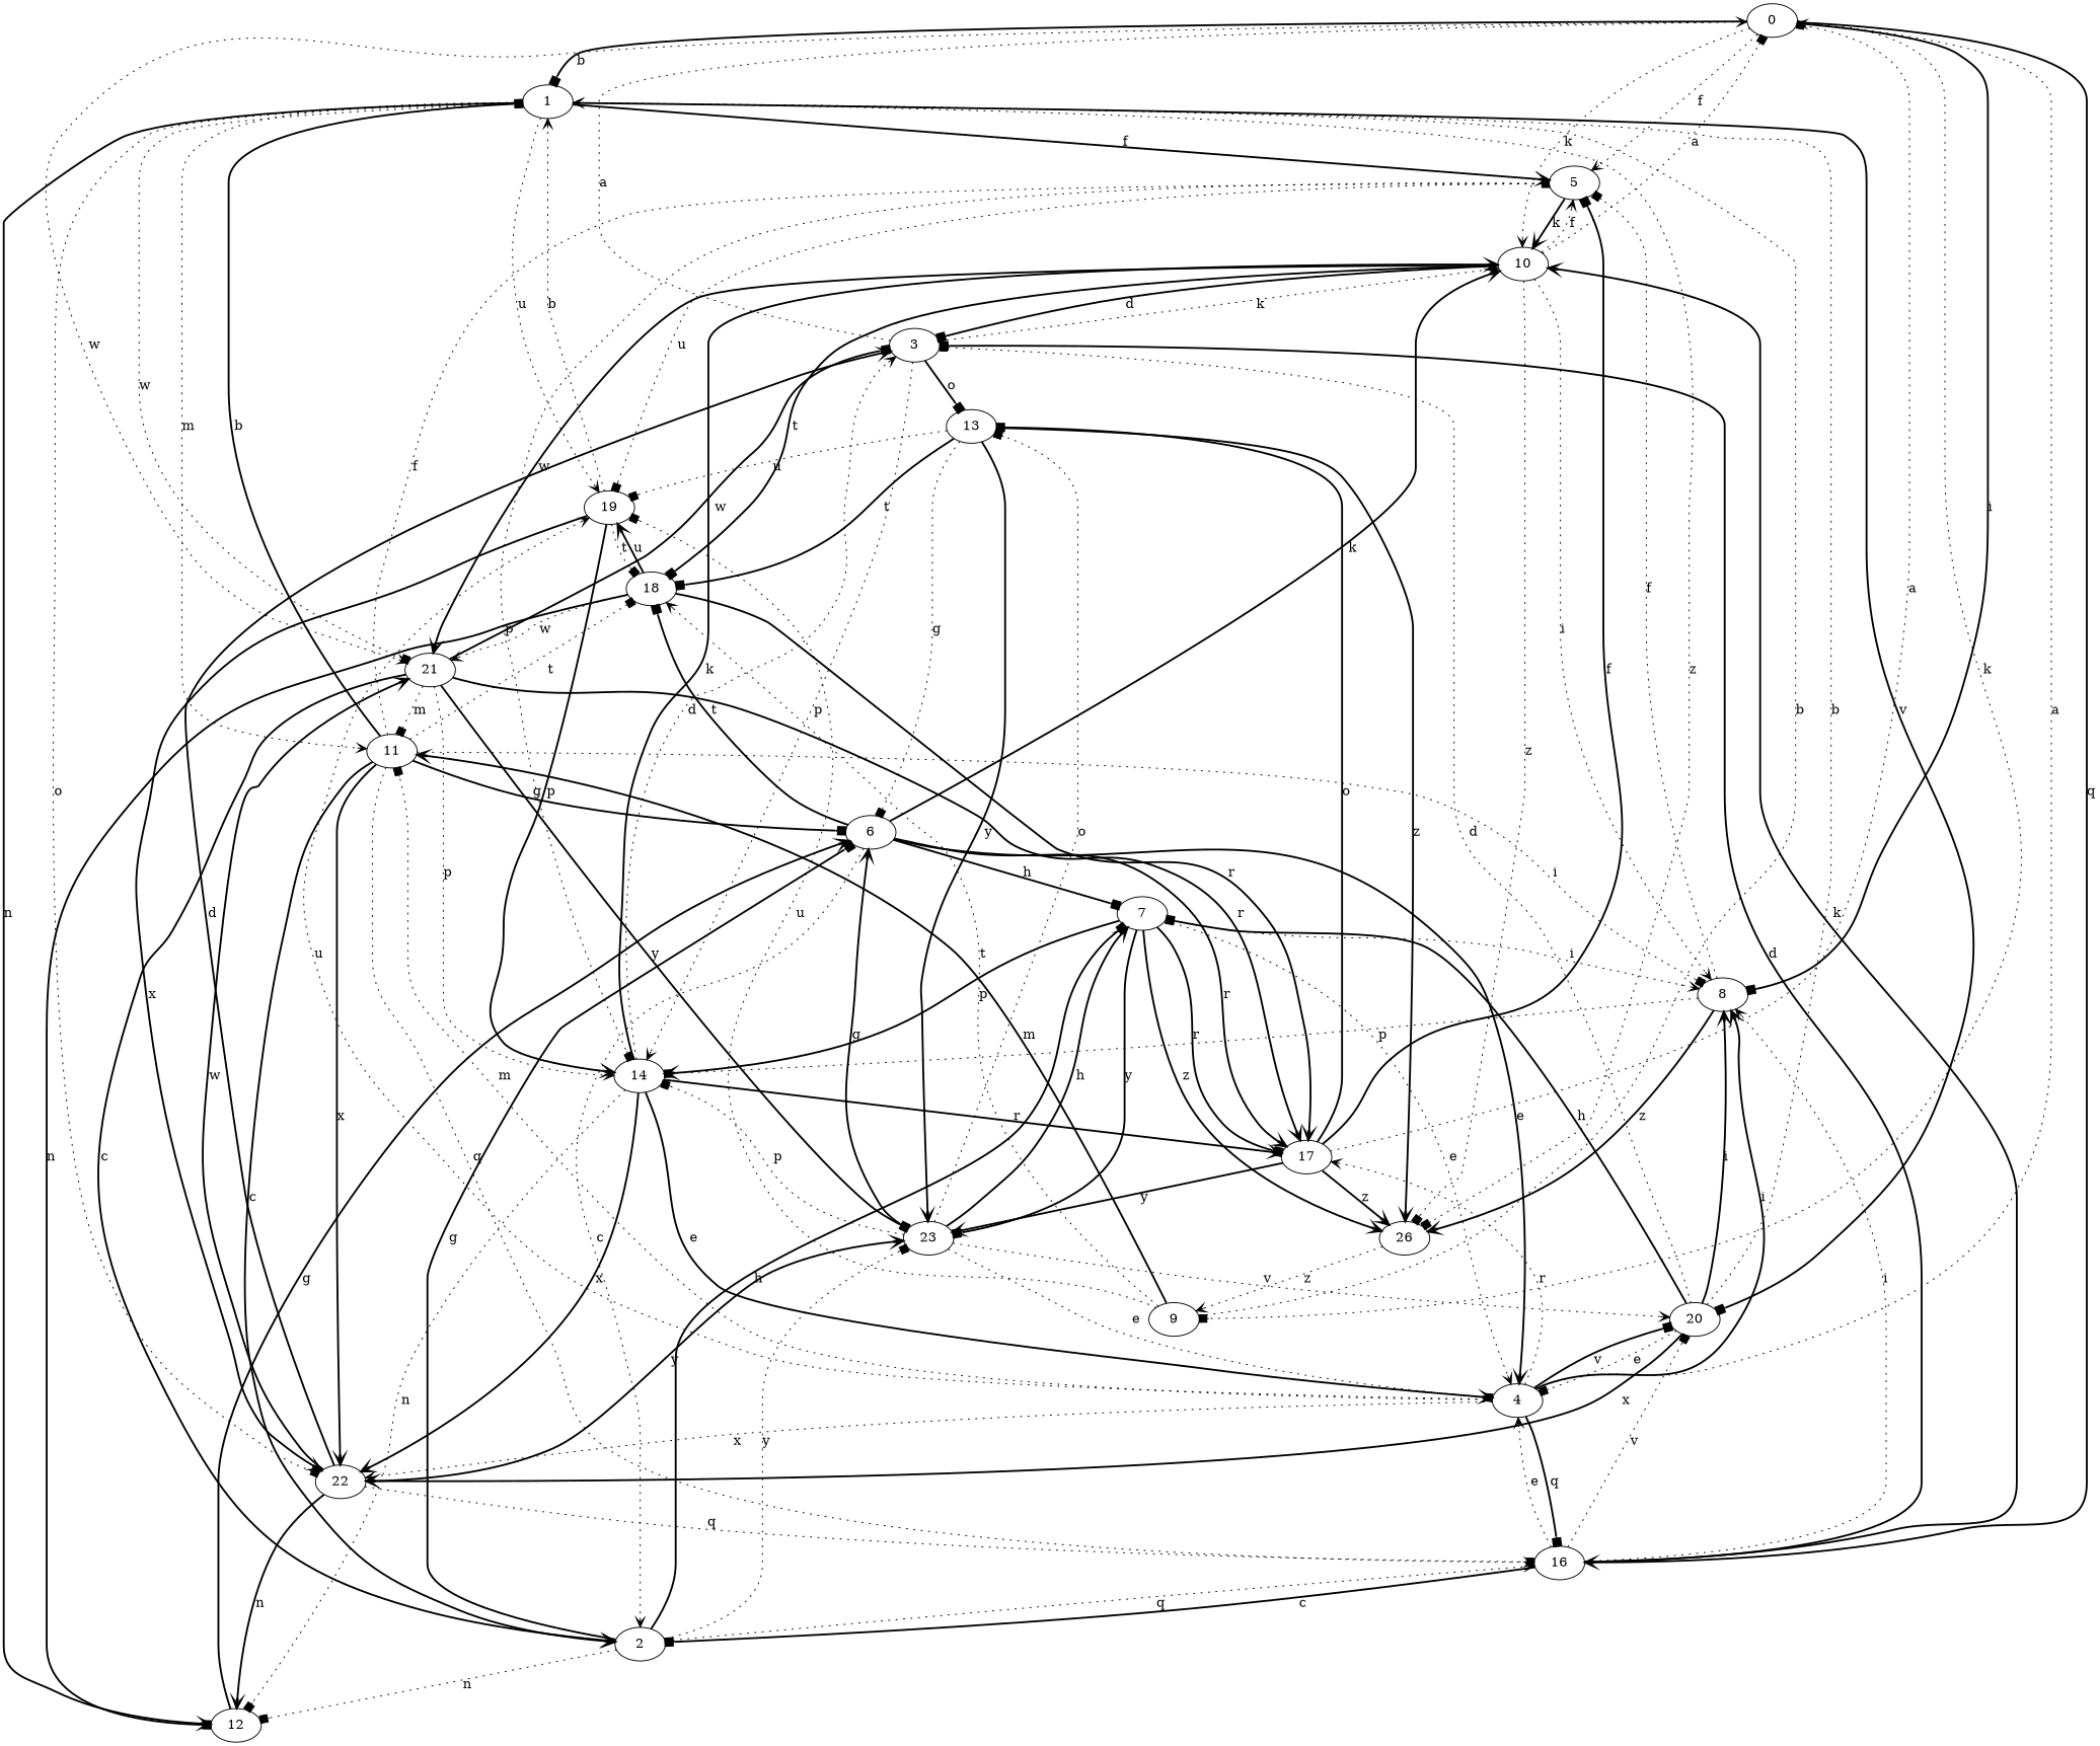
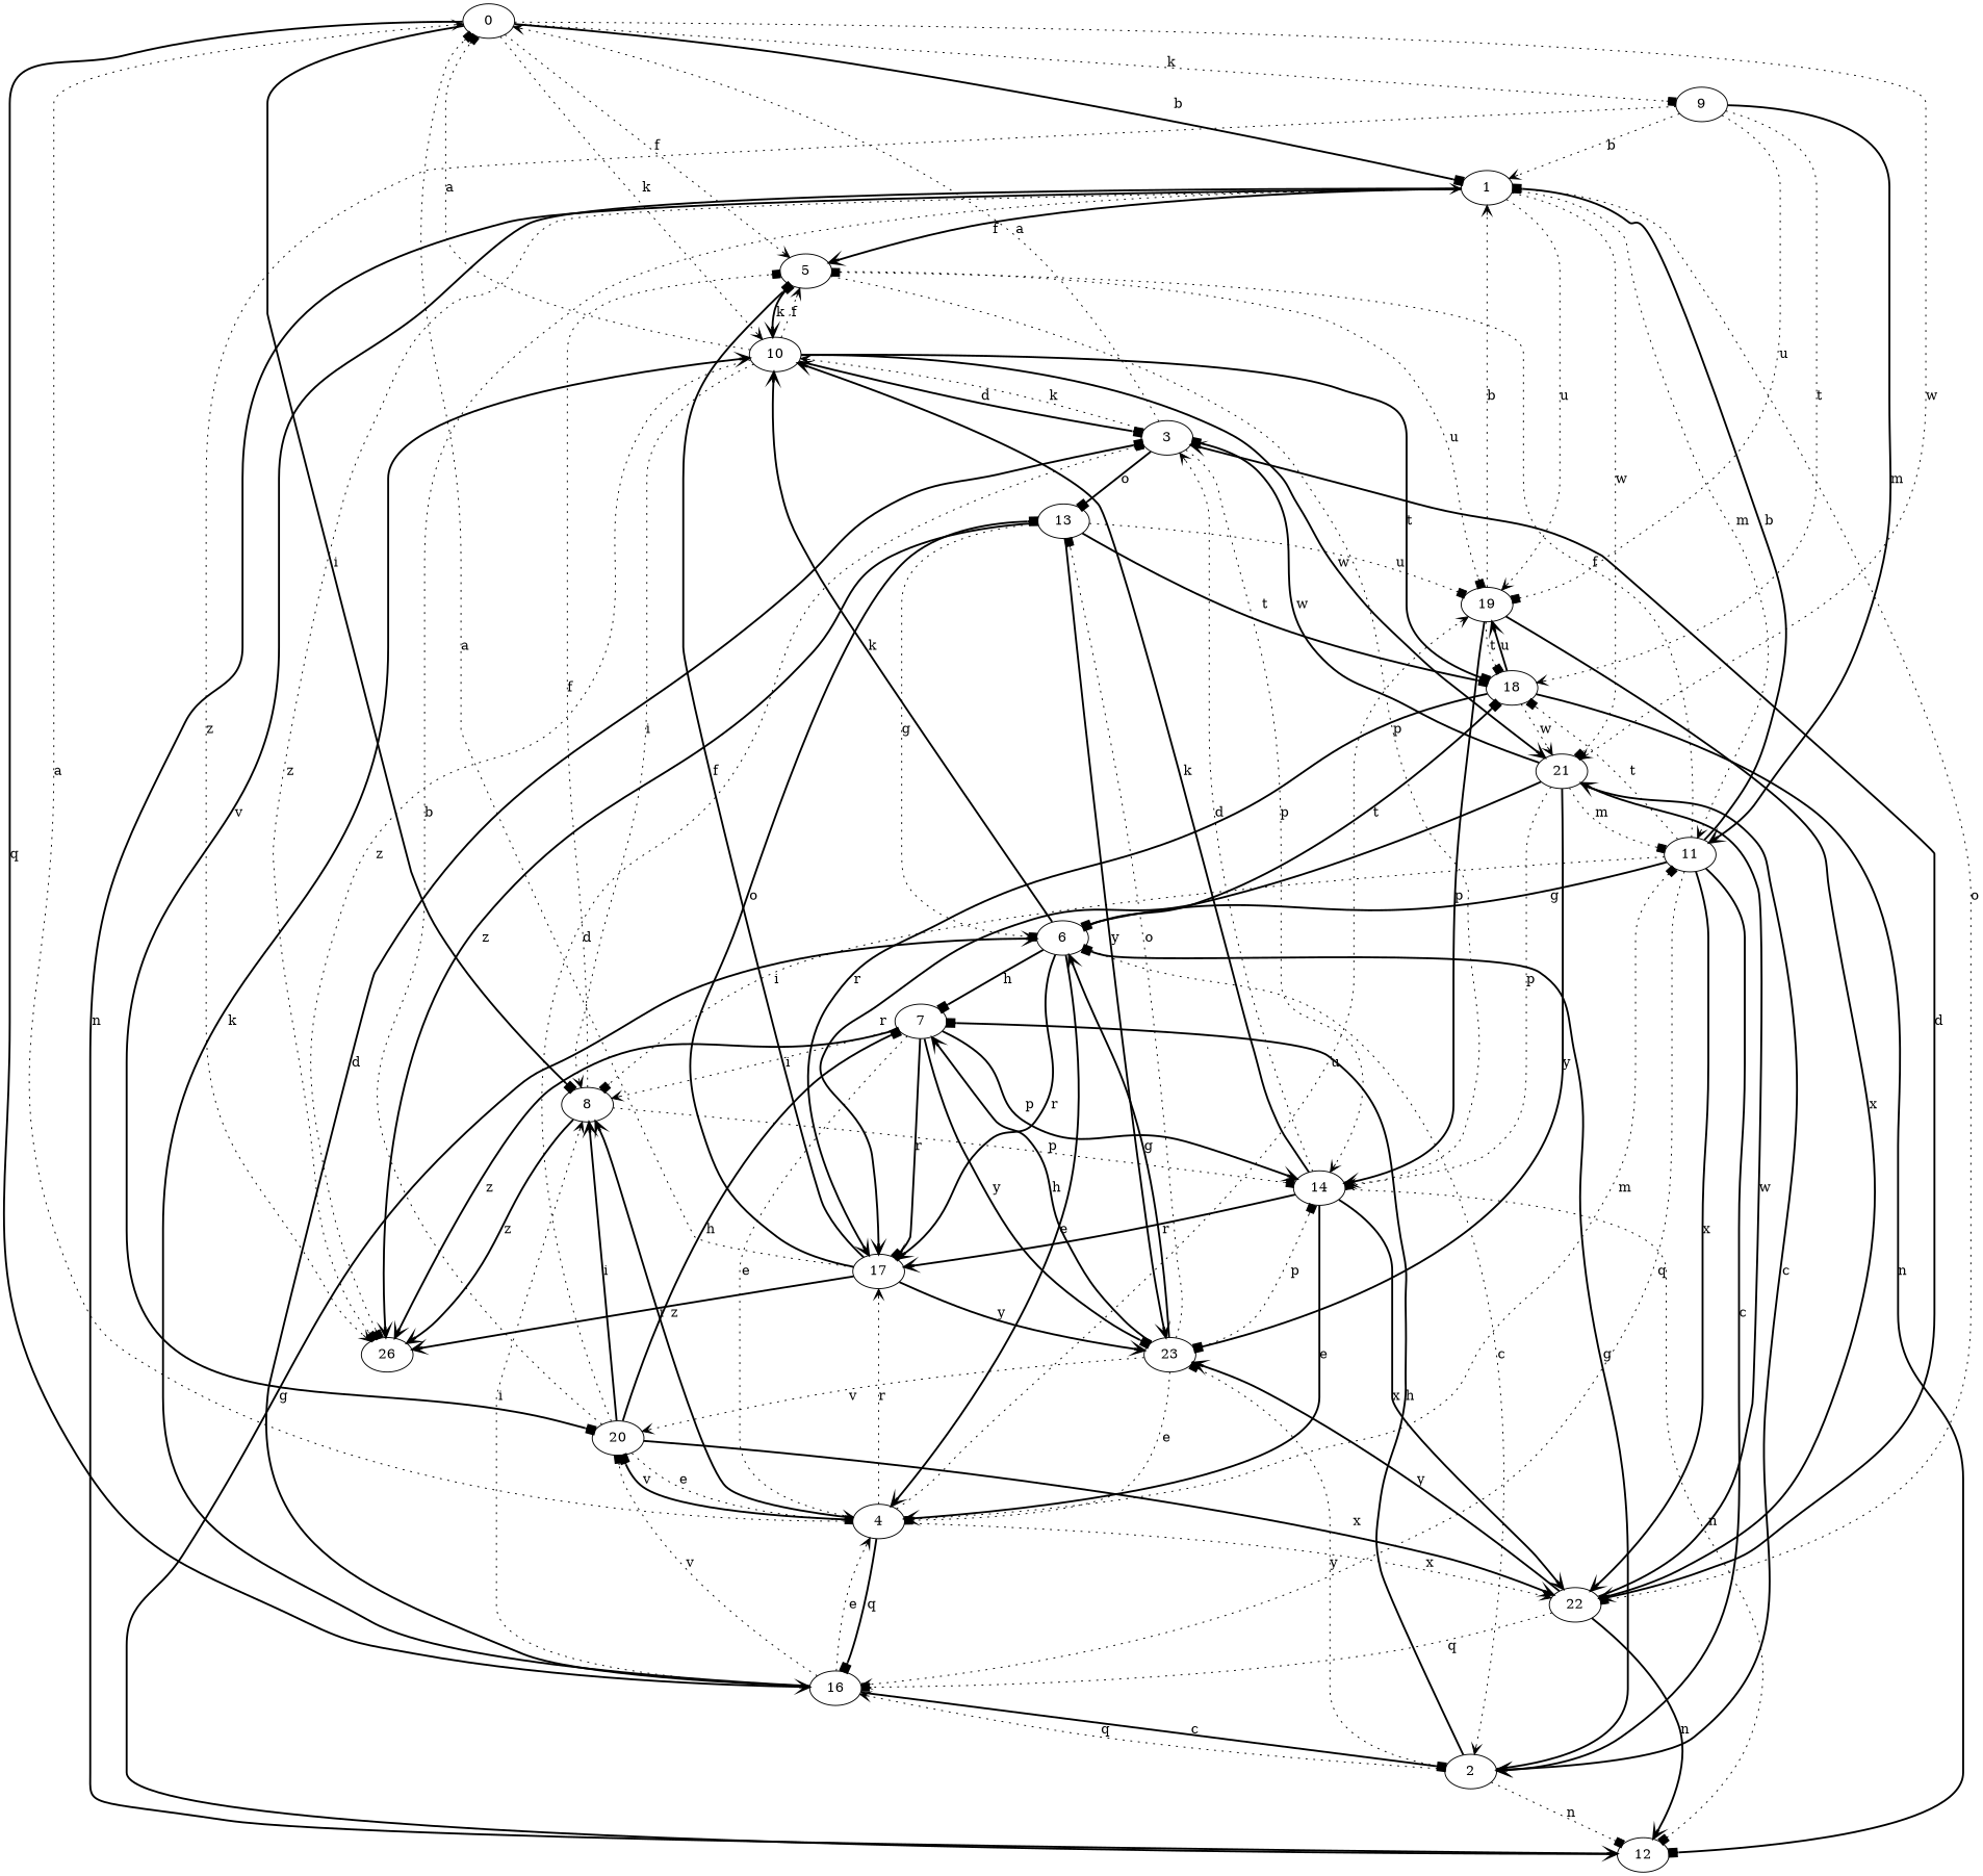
  strict digraph {
    edge [arrowhead=vee style=bold]
    0
    1
    5
    8
    9
    10
    16
    21
    11
    12
    19
    20
    22
    26
    14
    18
    3
    2
    4
    23
    17
    6
    7
    13
    0 -> 1 [arrowhead=box label=b]
    0 -> 5 [label=f style=dotted]
    0 -> 8 [arrowhead=box label=i]
    0 -> 9 [arrowhead=box label=k style=dotted]
    0 -> 10 [label=k style=dotted]
    0 -> 16 [label=q]
    0 -> 21 [label=w style=dotted]
    1 -> 5 [label=f]
    1 -> 21 [arrowhead=box label=w style=dotted]
    1 -> 11 [label=m style=dotted]
    1 -> 12 [label=n]
    1 -> 19 [label=u style=dotted]
    1 -> 20 [arrowhead=box label=v]
    1 -> 22 [arrowhead=box label=o style=dotted]
    1 -> 26 [arrowhead=box label=z style=dotted]
    5 -> 10 [label=k]
    5 -> 19 [arrowhead=box label=u style=dotted]
    5 -> 14 [arrowhead=box label=p style=dotted]
    8 -> 5 [arrowhead=box label=f style=dotted]
    8 -> 26 [label=z]
    8 -> 14 [arrowhead=box label=p style=dotted]
    9 -> 1 [label=b style=dotted]
    9 -> 11 [label=m]
    9 -> 19 [arrowhead=box label=u style=dotted]
-   26 -> 9 [label=z style=dotted]
+   9 -> 26 [label=z style=dotted]
    9 -> 18 [label=t style=dotted]
    10 -> 0 [arrowhead=box label=a style=dotted]
    10 -> 5 [label=f style=dotted]
    10 -> 8 [label=i style=dotted]
    10 -> 21 [label=w]
    10 -> 26 [arrowhead=box label=z style=dotted]
    10 -> 18 [arrowhead=box label=t]
    10 -> 3 [arrowhead=box label=d]
    16 -> 8 [label=i style=dotted]
    16 -> 10 [label=k]
    16 -> 20 [arrowhead=box label=v style=dotted]
    16 -> 3 [arrowhead=box label=d]
    16 -> 2 [arrowhead=box label=c]
    16 -> 4 [label=e style=dotted]
    21 -> 11 [arrowhead=box label=m style=dotted]
    21 -> 14 [label=p style=dotted]
    21 -> 3 [arrowhead=box label=w]
    21 -> 2 [label=c]
    21 -> 23 [arrowhead=box label=y]
    21 -> 17 [label=r]
    11 -> 1 [arrowhead=box label=b]
    11 -> 5 [arrowhead=box label=f style=dotted]
    11 -> 8 [arrowhead=box label=i style=dotted]
    11 -> 16 [label=q style=dotted]
    11 -> 22 [label=x]
    11 -> 18 [arrowhead=box label=t style=dotted]
    11 -> 2 [label=c]
    11 -> 6 [arrowhead=box label=g]
    12 -> 6 [label=g]
    19 -> 1 [label=b style=dotted]
    19 -> 22 [label=x]
    19 -> 14 [label=p]
    19 -> 18 [arrowhead=box label=t style=dotted]
    20 -> 1 [label=b style=dotted]
    20 -> 8 [label=i]
    20 -> 22 [label=x]
    20 -> 3 [arrowhead=box label=d style=dotted]
    20 -> 4 [arrowhead=box label=e style=dotted]
    20 -> 7 [arrowhead=box label=h]
    22 -> 16 [arrowhead=box label=q style=dotted]
    22 -> 21 [label=w]
    22 -> 12 [label=n]
    22 -> 3 [label=d]
    22 -> 23 [label=y]
    14 -> 10 [label=k]
    14 -> 12 [arrowhead=box label=n style=dotted]
    14 -> 22 [label=x]
    14 -> 3 [label=d style=dotted]
    14 -> 4 [label=e]
    14 -> 17 [label=r]
    18 -> 21 [label=w style=dotted]
    18 -> 12 [arrowhead=box label=n]
    18 -> 19 [label=u]
    18 -> 17 [label=r]
    3 -> 0 [label=a style=dotted]
    3 -> 10 [label=k style=dotted]
    3 -> 14 [label=p style=dotted]
    3 -> 13 [arrowhead=box label=o]
    2 -> 16 [label=q style=dotted]
    2 -> 12 [arrowhead=box label=n style=dotted]
    2 -> 23 [arrowhead=box label=y style=dotted]
    2 -> 6 [arrowhead=box label=g]
    2 -> 7 [arrowhead=box label=h]
    4 -> 0 [label=a style=dotted]
    4 -> 8 [label=i]
    4 -> 16 [arrowhead=box label=q]
    4 -> 11 [arrowhead=box label=m style=dotted]
    4 -> 19 [label=u style=dotted]
    4 -> 20 [arrowhead=box label=v]
    4 -> 22 [label=x style=dotted]
    4 -> 17 [label=r style=dotted]
    23 -> 20 [label=v style=dotted]
    23 -> 14 [arrowhead=box label=p style=dotted]
    23 -> 4 [arrowhead=box label=e style=dotted]
    23 -> 6 [label=g]
    23 -> 7 [label=h]
    23 -> 13 [arrowhead=box label=o style=dotted]
    17 -> 0 [arrowhead=box label=a style=dotted]
    17 -> 5 [arrowhead=box label=f]
    17 -> 26 [label=z]
    17 -> 23 [label=y]
    17 -> 13 [arrowhead=box label=o]
    6 -> 10 [label=k]
    6 -> 18 [arrowhead=box label=t]
    6 -> 2 [label=c style=dotted]
    6 -> 4 [label=e]
    6 -> 17 [label=r]
    6 -> 7 [arrowhead=box label=h]
    7 -> 8 [label=i style=dotted]
    7 -> 26 [label=z]
    7 -> 14 [label=p]
    7 -> 4 [label=e style=dotted]
    7 -> 23 [arrowhead=box label=y]
    7 -> 17 [arrowhead=box label=r]
    13 -> 19 [arrowhead=box label=u style=dotted]
    13 -> 26 [label=z]
    13 -> 18 [arrowhead=box label=t]
    13 -> 23 [label=y]
    13 -> 6 [arrowhead=box label=g style=dotted]
  }
